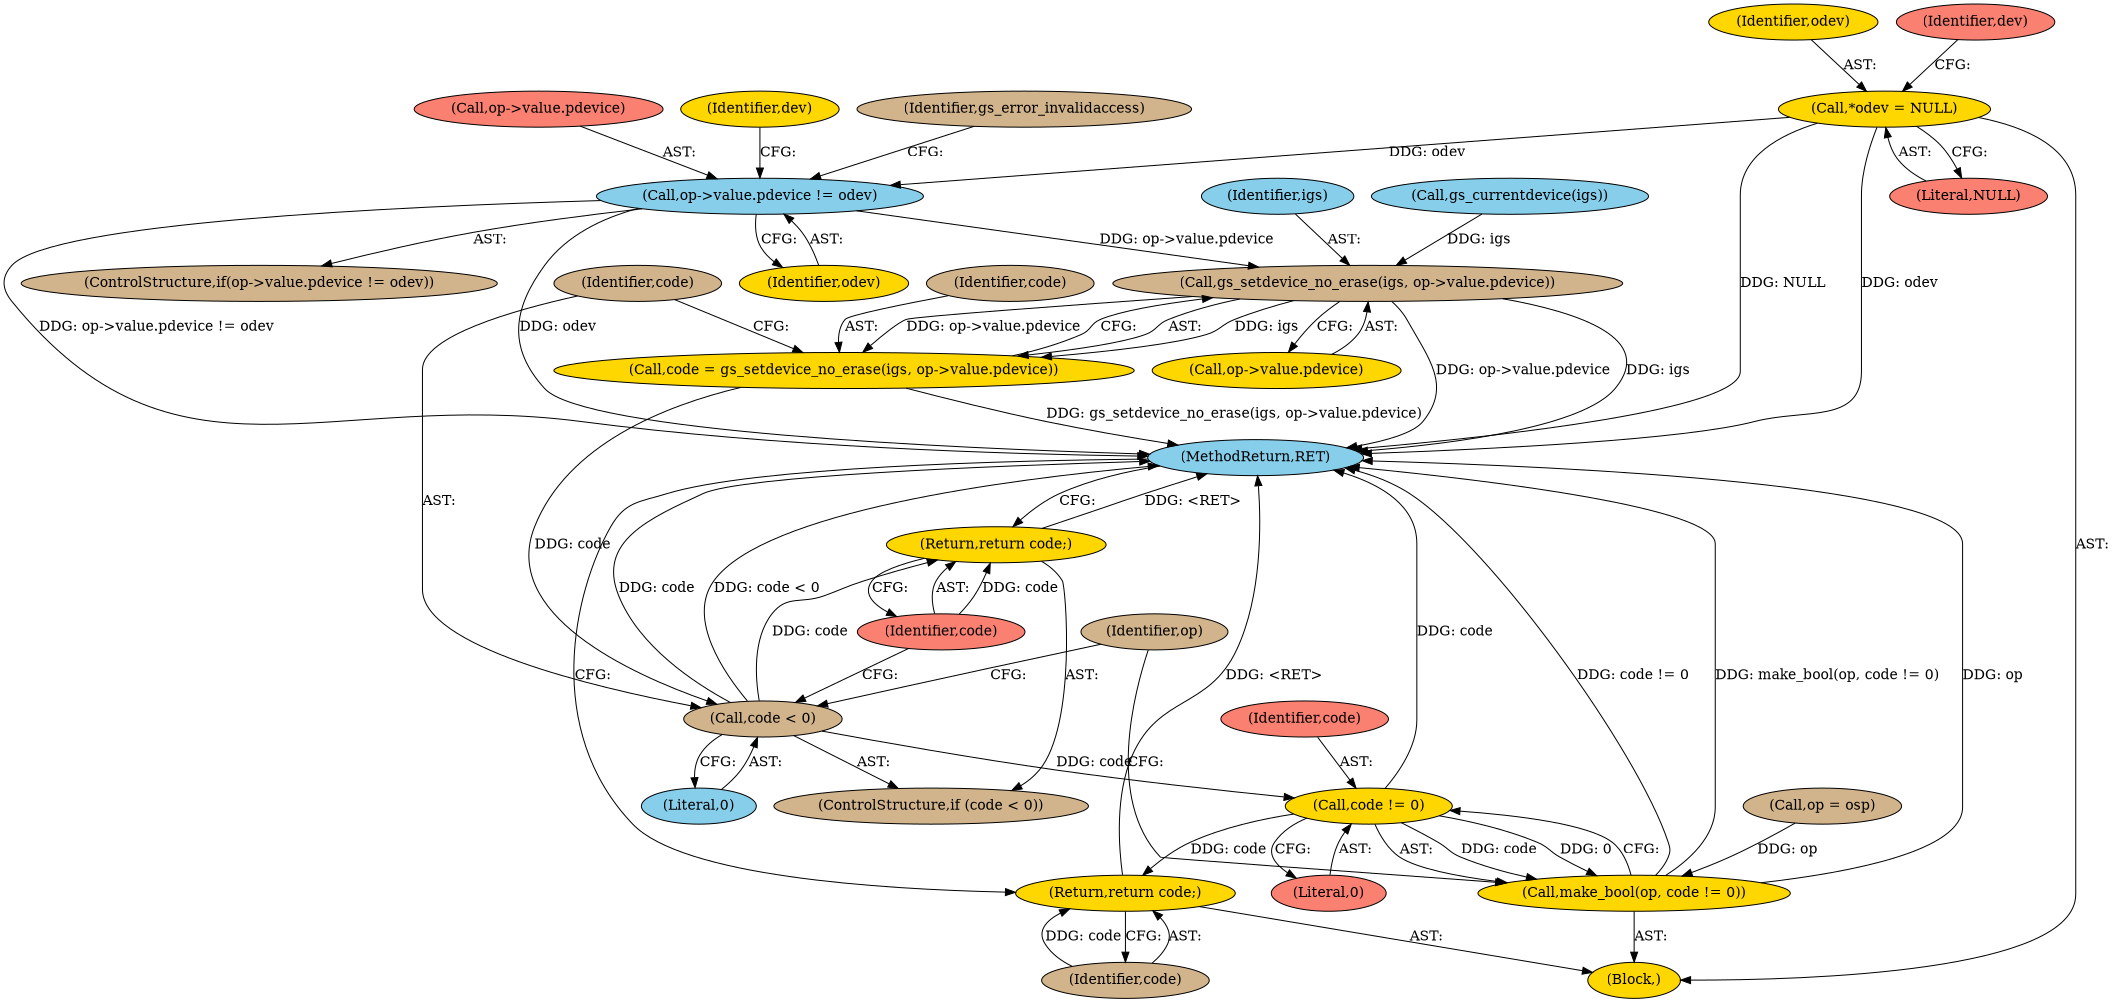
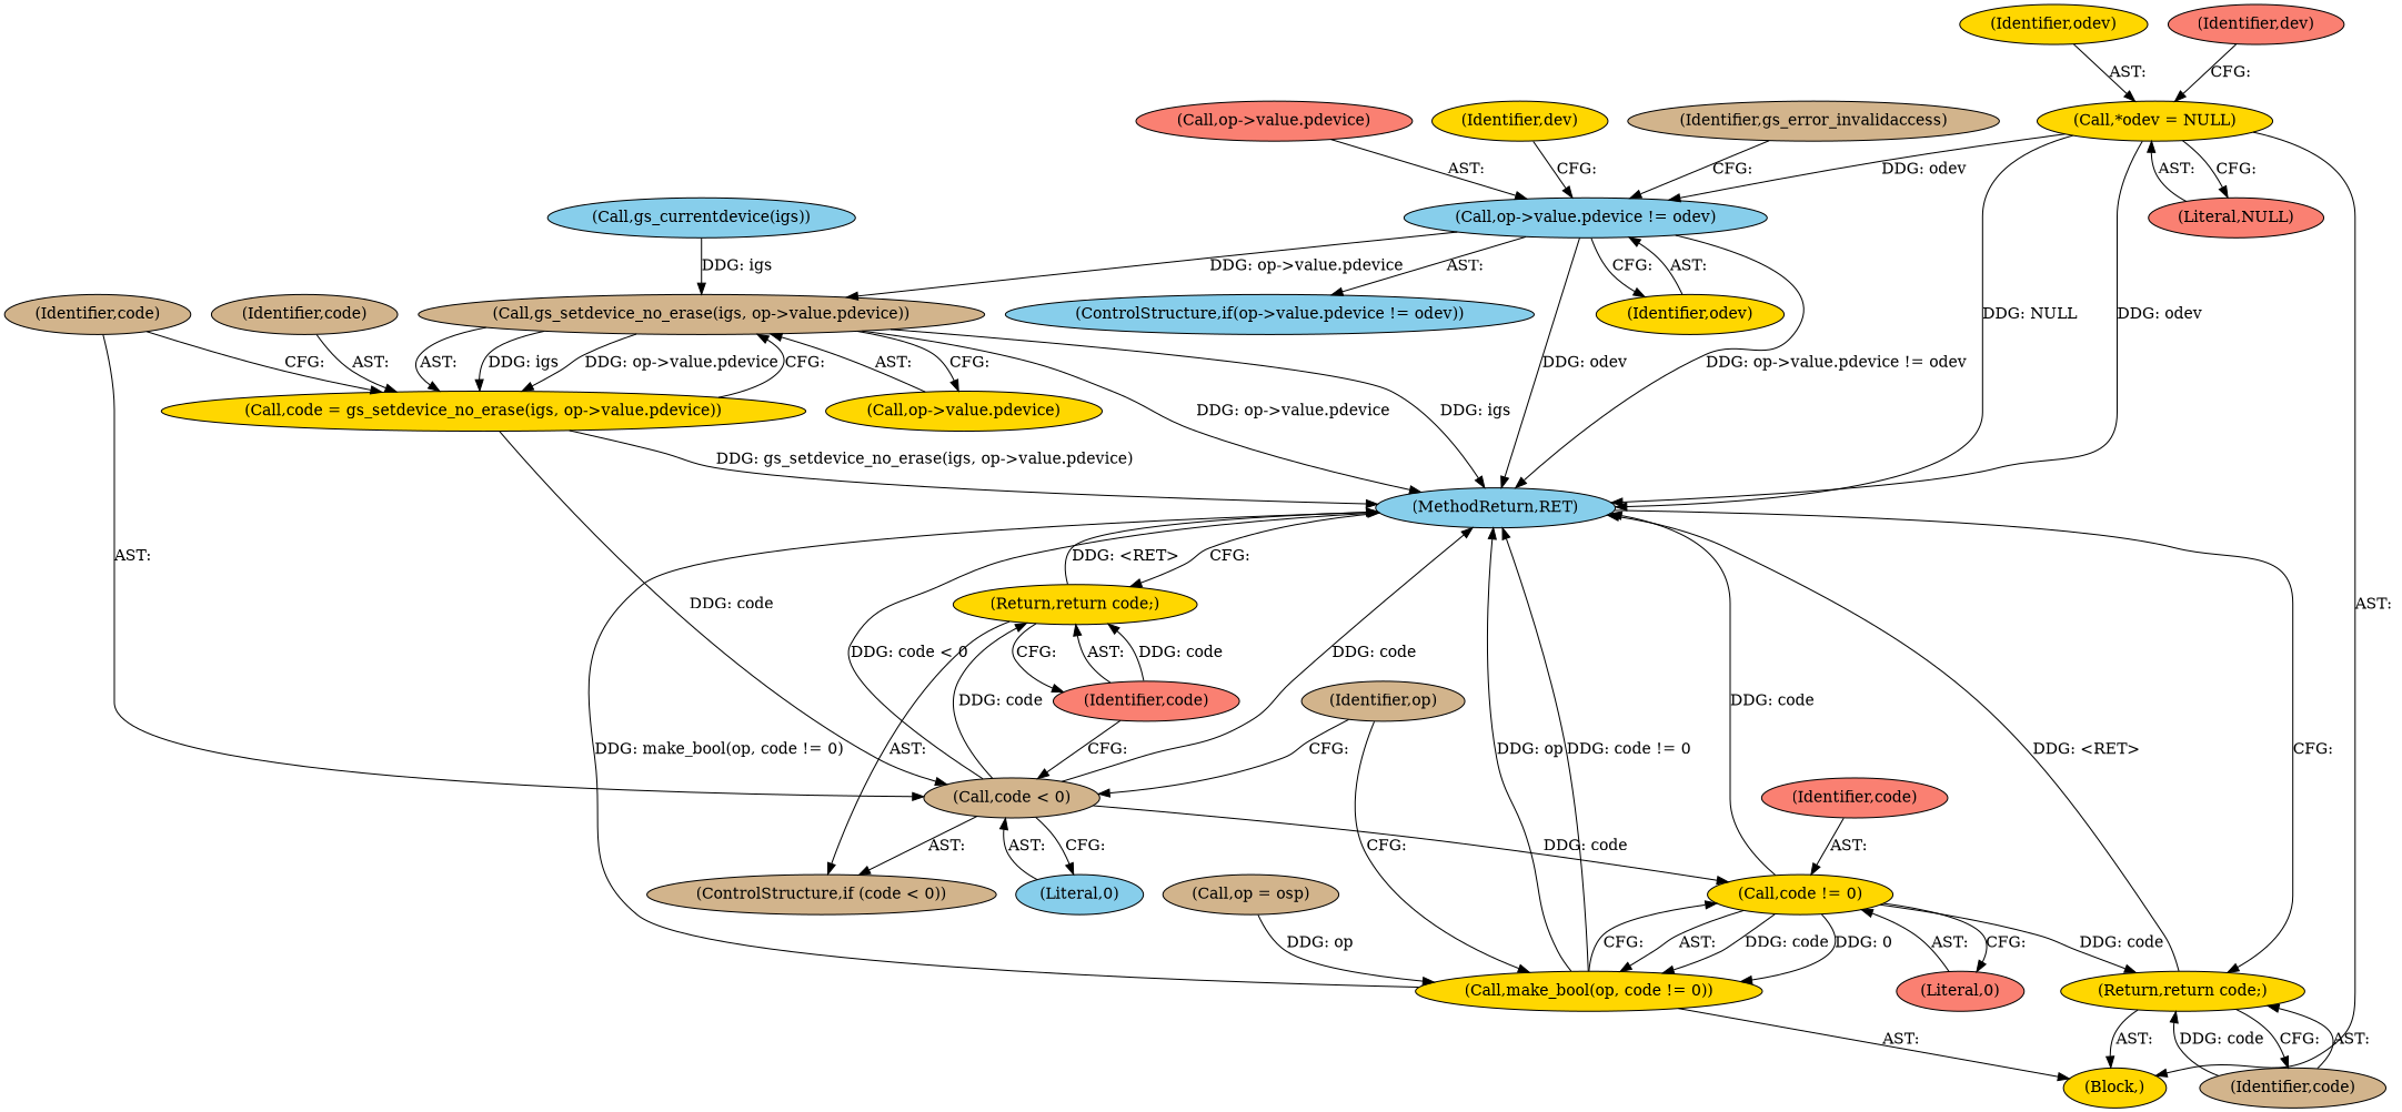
  digraph {
    node [fillcolor=gold style=filled]
    n1 [fillcolor=skyblue label="(Call,op->value.pdevice != odev)"]
    n2 [fillcolor=tan label="(Call,gs_setdevice_no_erase(igs, op->value.pdevice))"]
    n3 [fillcolor=skyblue label="(MethodReturn,RET)"]
    n4 [label="(Identifier,odev)"]
-   n5 [fillcolor=tan label="(ControlStructure,if(op->value.pdevice != odev))"]
+   n5 [fillcolor=skyblue label="(ControlStructure,if(op->value.pdevice != odev))"]
    n6 [label="(Call,code = gs_setdevice_no_erase(igs, op->value.pdevice))"]
    n7 [label="(Call,op->value.pdevice)"]
    n8 [label="(Return,return code;)"]
    n9 [label="(Return,return code;)"]
    n10 [label="(Call,*odev = NULL)"]
    n11 [label="(Block,)"]
    n12 [fillcolor=salmon label="(Literal,NULL)"]
    n13 [fillcolor=tan label="(Call,code < 0)"]
    n14 [label="(Call,code != 0)"]
    n15 [fillcolor=skyblue label="(Literal,0)"]
    n16 [fillcolor=tan label="(ControlStructure,if (code < 0))"]
    n17 [fillcolor=salmon label="(Identifier,code)"]
    n18 [label="(Call,make_bool(op, code != 0))"]
    n19 [fillcolor=salmon label="(Literal,0)"]
    n20 [fillcolor=tan label="(Identifier,code)"]
    n21 [fillcolor=tan label="(Call,op = osp)"]
    n22 [fillcolor=tan label="(Identifier,code)"]
    n23 [fillcolor=tan label="(Identifier,code)"]
    n24 [label="(Identifier,dev)"]
    n25 [label="(Identifier,odev)"]
    n26 [fillcolor=salmon label="(Identifier,code)"]
    n27 [fillcolor=tan label="(Identifier,op)"]
    n28 [fillcolor=salmon label="(Identifier,dev)"]
-   n29 [fillcolor=skyblue label="(Identifier,igs)"]
    n30 [fillcolor=skyblue label="(Call,gs_currentdevice(igs))"]
    n31 [fillcolor=tan label="(Identifier,gs_error_invalidaccess)"]
    n32 [fillcolor=salmon label="(Call,op->value.pdevice)"]
    n1 -> n2 [label="DDG: op->value.pdevice"]
    n1 -> n3 [label="DDG: odev"]
    n1 -> n3 [label="DDG: op->value.pdevice != odev"]
    n1 -> n4 [label="CFG: "]
    n1 -> n5 [label="AST: "]
    n2 -> n3 [label="DDG: op->value.pdevice"]
    n2 -> n3 [label="DDG: igs"]
    n2 -> n6 [label="AST: "]
    n2 -> n6 [label="DDG: igs"]
    n2 -> n6 [label="DDG: op->value.pdevice"]
    n2 -> n7 [label="CFG: "]
    n3 -> n8 [label="CFG: "]
    n3 -> n9 [label="CFG: "]
    n4 -> n1 [label="AST: "]
    n6 -> n2 [label="CFG: "]
    n6 -> n3 [label="DDG: gs_setdevice_no_erase(igs, op->value.pdevice)"]
    n6 -> n13 [label="DDG: code"]
    n7 -> n2 [label="AST: "]
    n8 -> n3 [label="DDG: <RET>"]
    n8 -> n16 [label="AST: "]
    n8 -> n17 [label="CFG: "]
    n9 -> n3 [label="DDG: <RET>"]
    n9 -> n11 [label="AST: "]
    n9 -> n20 [label="CFG: "]
    n10 -> n1 [label="DDG: odev"]
    n10 -> n3 [label="DDG: odev"]
    n10 -> n3 [label="DDG: NULL"]
    n10 -> n11 [label="AST: "]
    n10 -> n12 [label="CFG: "]
    n12 -> n10 [label="AST: "]
    n13 -> n3 [label="DDG: code"]
    n13 -> n3 [label="DDG: code < 0"]
    n13 -> n8 [label="DDG: code"]
    n13 -> n14 [label="DDG: code"]
    n13 -> n15 [label="CFG: "]
    n13 -> n16 [label="AST: "]
    n14 -> n3 [label="DDG: code"]
    n14 -> n9 [label="DDG: code"]
    n14 -> n18 [label="AST: "]
    n14 -> n18 [label="DDG: code"]
    n14 -> n18 [label="DDG: 0"]
    n14 -> n19 [label="CFG: "]
    n15 -> n13 [label="AST: "]
    n17 -> n8 [label="AST: "]
    n17 -> n8 [label="DDG: code"]
    n17 -> n13 [label="CFG: "]
    n18 -> n3 [label="DDG: op"]
    n18 -> n3 [label="DDG: code != 0"]
    n18 -> n3 [label="DDG: make_bool(op, code != 0)"]
    n18 -> n11 [label="AST: "]
    n18 -> n14 [label="CFG: "]
    n19 -> n14 [label="AST: "]
    n20 -> n9 [label="AST: "]
    n20 -> n9 [label="DDG: code"]
    n21 -> n18 [label="DDG: op"]
    n22 -> n6 [label="AST: "]
    n23 -> n6 [label="CFG: "]
    n23 -> n13 [label="AST: "]
    n24 -> n1 [label="CFG: "]
    n25 -> n10 [label="AST: "]
    n26 -> n14 [label="AST: "]
    n27 -> n13 [label="CFG: "]
    n27 -> n18 [label="CFG: "]
    n28 -> n10 [label="CFG: "]
-   n29 -> n2 [label="AST: "]
    n30 -> n2 [label="DDG: igs"]
    n31 -> n1 [label="CFG: "]
    n32 -> n1 [label="AST: "]
  }
